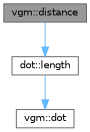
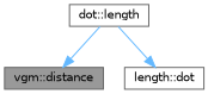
  digraph {
    rankdir=TB
    node [color=grey40 fillcolor=white fontname=Helvetica fontsize=10 shape=box style=filled]
    edge [color=steelblue1 fontname=Helvetica fontsize=10 labelfontname=Helvetica labelfontsize=10 style=solid]
    n1 [color=gray40 fillcolor=grey60 fontcolor=black height=0.2 label="vgm::distance" width=0.4]
    n2 [height=0.2 label="dot::length" width=0.4]
-   n3 [height=0.2 label="vgm::dot" width=0.4]
-   n1 -> n2
+   n3 [height=0.2 label="length::dot" width=0.4]
+   n2 -> n1
    n2 -> n3
  }
